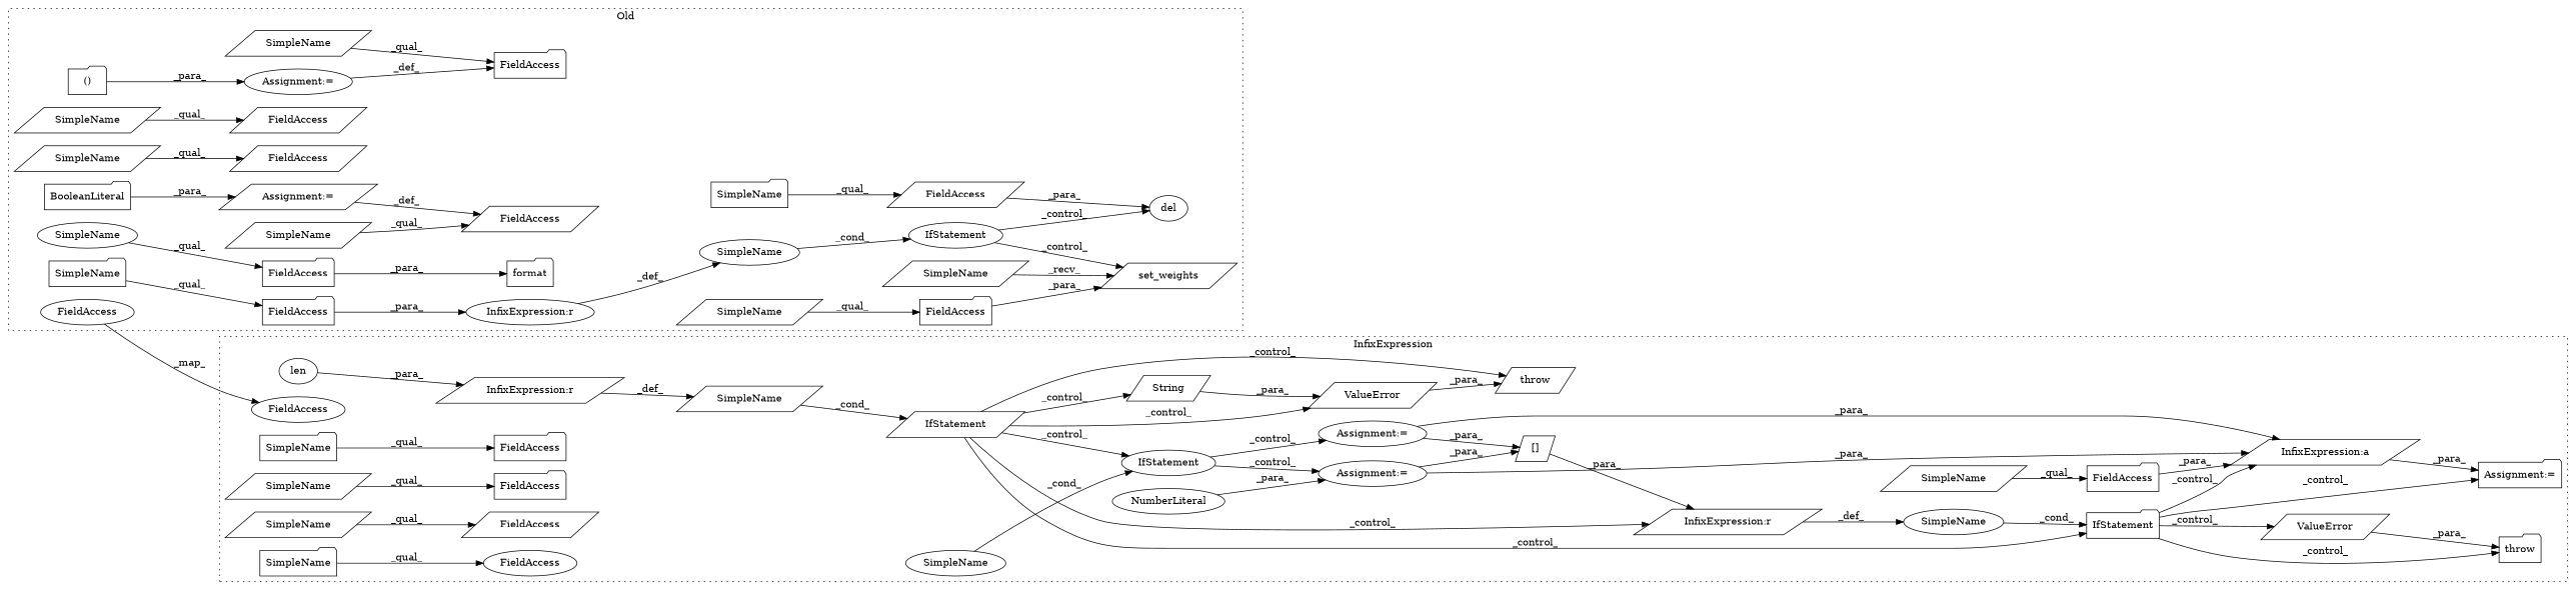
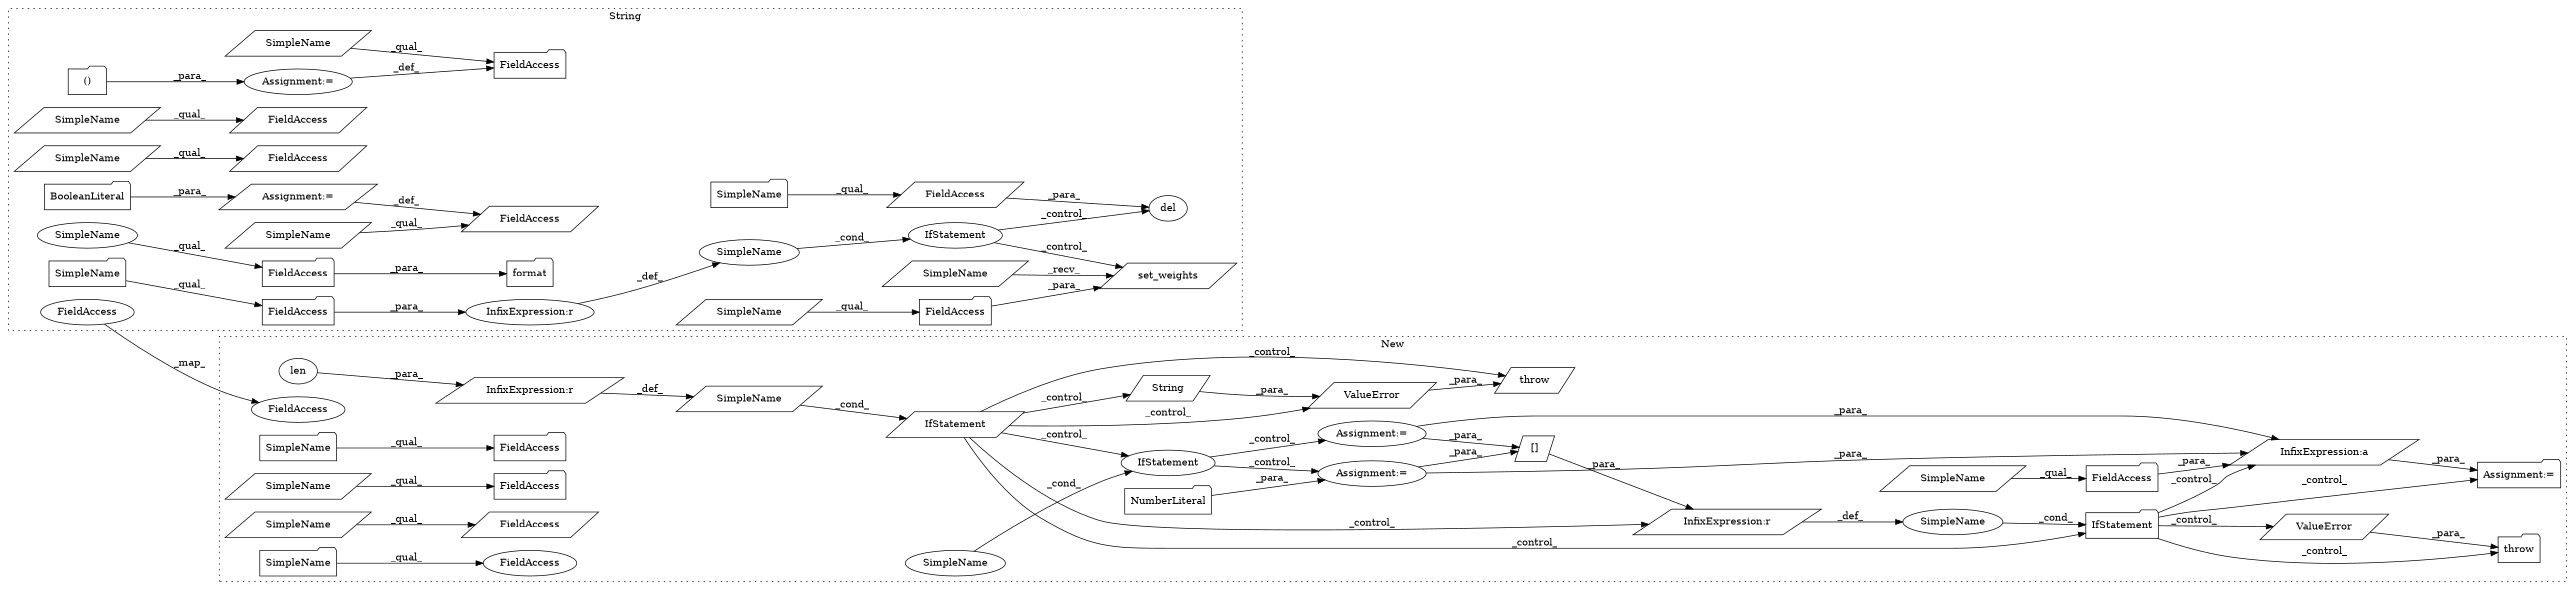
  digraph {
    rankdir=LR
    node [a=42 l=4 shape=parallelogram]
    n1 [a=32 l="4,1" label=del s="8511,8535" shape=ellipse]
    n2 [a=22 l=20 label=FieldAccess s=8515]
    n3 [a=25 l="4,2" label=IfStatement s="8423,8455" shape=ellipse]
    n4 [a=32 l="12,1" label=set_weights s="8470,8502"]
    n5 [a=22 l=20 label=FieldAccess s=8482 shape=folder]
    n6 [label=SimpleName shape=ellipse l=""]
    n7 [a=27 label="InfixExpression:r" s=8447 shape=ellipse]
    n8 [a=22 l=20 label=FieldAccess s=8427 shape=folder]
    n9 [a=22 l=12 label=FieldAccess s=7905 shape=folder]
    n10 [a=106 l=85 label="()" s=7925 shape=folder]
    n11 [a=22 l=11 label=FieldAccess s=7769]
    n12 [a=22 l=12 label=FieldAccess s=7699]
    n13 [a=22 l=9 label=FieldAccess s=8162 shape=folder]
    n14 [a=22 l=10 label=FieldAccess s=8548]
    n15 [a=22 l=9 label=FieldAccess s=8220 shape=ellipse]
    n16 [a=32 l="7,1" label=format s="8155,8171" shape=folder]
    n17 [a=7 l=1 label="Assignment:=" s=8558]
    n18 [a=9 label=BooleanLiteral s=8559 shape=folder]
    n19 [a=7 l=8 label="Assignment:=" s=7917 shape=ellipse]
    n20 [label=SimpleName s=7769]
    n21 [label=SimpleName s=8515 shape=folder]
    n22 [label=SimpleName s=7699]
    n23 [label=SimpleName s=7905]
    n24 [label=SimpleName s=8162 shape=ellipse]
    n25 [label=SimpleName s=8548]
    n26 [label=SimpleName s=8465]
    n27 [label=SimpleName s=8427 shape=folder]
    n28 [label=SimpleName s=8482]
    n29 [a=53 l=6 label=throw s=13563]
    n30 [a=25 l="4,2" label=IfStatement s="13529,13553"]
    n31 [a=32 l="11,1" label=ValueError s="13569,13671"]
    n32 [label=SimpleName l=""]
    n33 [a=27 l=3 label="InfixExpression:r" s=13549]
    n34 [a=32 l="7,1" label=String s="13652,13670"]
    n35 [a=25 l="4,2" label=IfStatement s="13796,13833" shape=folder]
    n36 [a=7 l=6 label="Assignment:=" s=14174 shape=folder]
    n37 [a=25 l="4,2" label=IfStatement s="13684,13724" shape=ellipse]
    n38 [a=32 l="4,1" label=len s="13533,13548" shape=ellipse]
    n39 [a=32 l="11,1" label=ValueError s="13849,13951"]
    n40 [a=27 l=3 label="InfixExpression:a" s=14230]
    n41 [label=SimpleName shape=ellipse l=""]
    n42 [a=27 label="InfixExpression:r" s=13825]
    n43 [a=22 l=21 label=FieldAccess s=14209 shape=folder]
    n44 [a=22 l=21 label=FieldAccess s=14124]
    n45 [a=22 l=25 label=FieldAccess s=14575 shape=folder]
    n46 [a=22 l=16 label=FieldAccess s=14070 shape=folder]
    n47 [a=2 l="12,1" label="[]" s="13800,13824"]
    n48 [a=53 l=6 label=throw s=13843 shape=folder]
    n49 [a=22 l=21 label=FieldAccess s=14705 shape=ellipse]
    n50 [label=SimpleName shape=ellipse l=""]
    n51 [a=7 l=1 label="Assignment:=" s=13782 shape=ellipse]
    n52 [a=22 l=9 label=FieldAccess s=14634 shape=ellipse]
-   n53 [a=34 l=1 label=NumberLiteral s=13783 shape=ellipse]
+   n53 [a=34 l=1 label=NumberLiteral s=13783 shape=folder]
    n54 [a=7 l=1 label="Assignment:=" s=13746 shape=ellipse]
    n55 [label=SimpleName s=14209]
    n56 [label=SimpleName s=14575 shape=folder]
    n57 [label=SimpleName s=14070]
    n58 [label=SimpleName s=14124]
    n59 [label=SimpleName s=14705 shape=folder]
    subgraph cluster_1 {
-     label=Old
+     label=String
      style=dotted
      n1
      n2
      n3
      n4
      n5
      n6
      n7
      n8
      n9
      n10
      n11
      n12
      n13
      n14
      n15
      n16
      n17
      n18
      n19
      n20
      n21
      n22
      n23
      n24
      n25
      n26
      n27
      n28
    }
    subgraph cluster_2 {
-     label=InfixExpression
+     label=New
      style=dotted
      n29
      n30
      n31
      n32
      n33
      n34
      n35
      n36
      n37
      n38
      n39
      n40
      n41
      n42
      n43
      n44
      n45
      n46
      n47
      n48
      n49
      n50
      n51
      n52
      n53
      n54
      n55
      n56
      n57
      n58
      n59
    }
    n2 -> n1 [label=_para_]
    n3 -> n1 [label=_control_]
    n3 -> n4 [label=_control_]
    n5 -> n4 [label=_para_]
    n6 -> n3 [label=_cond_]
    n7 -> n6 [label=_def_]
    n8 -> n7 [label=_para_]
    n10 -> n19 [label=_para_]
    n13 -> n16 [label=_para_]
    n15 -> n52 [label=_map_]
    n17 -> n14 [label=_def_]
    n18 -> n17 [label=_para_]
    n19 -> n9 [label=_def_]
    n20 -> n11 [label=_qual_]
    n21 -> n2 [label=_qual_]
    n22 -> n12 [label=_qual_]
    n23 -> n9 [label=_qual_]
    n24 -> n13 [label=_qual_]
    n25 -> n14 [label=_qual_]
    n26 -> n4 [label=_recv_]
    n27 -> n8 [label=_qual_]
    n28 -> n5 [label=_qual_]
    n30 -> n29 [label=_control_]
    n30 -> n31 [label=_control_]
    n30 -> n34 [label=_control_]
    n30 -> n35 [label=_control_]
    n30 -> n37 [label=_control_]
    n30 -> n42 [label=_control_]
    n31 -> n29 [label=_para_]
    n32 -> n30 [label=_cond_]
    n33 -> n32 [label=_def_]
    n34 -> n31 [label=_para_]
    n35 -> n36 [label=_control_]
    n35 -> n39 [label=_control_]
    n35 -> n40 [label=_control_]
    n35 -> n48 [label=_control_]
    n37 -> n51 [label=_control_]
    n37 -> n54 [label=_control_]
    n38 -> n33 [label=_para_]
    n39 -> n48 [label=_para_]
    n40 -> n36 [label=_para_]
    n41 -> n35 [label=_cond_]
    n42 -> n41 [label=_def_]
    n43 -> n40 [label=_para_]
    n47 -> n42 [label=_para_]
    n50 -> n37 [label=_cond_]
    n51 -> n40 [label=_para_]
    n51 -> n47 [label=_para_]
    n53 -> n51 [label=_para_]
    n54 -> n40 [label=_para_]
    n54 -> n47 [label=_para_]
    n55 -> n43 [label=_qual_]
    n56 -> n45 [label=_qual_]
    n57 -> n46 [label=_qual_]
    n58 -> n44 [label=_qual_]
    n59 -> n49 [label=_qual_]
  }
